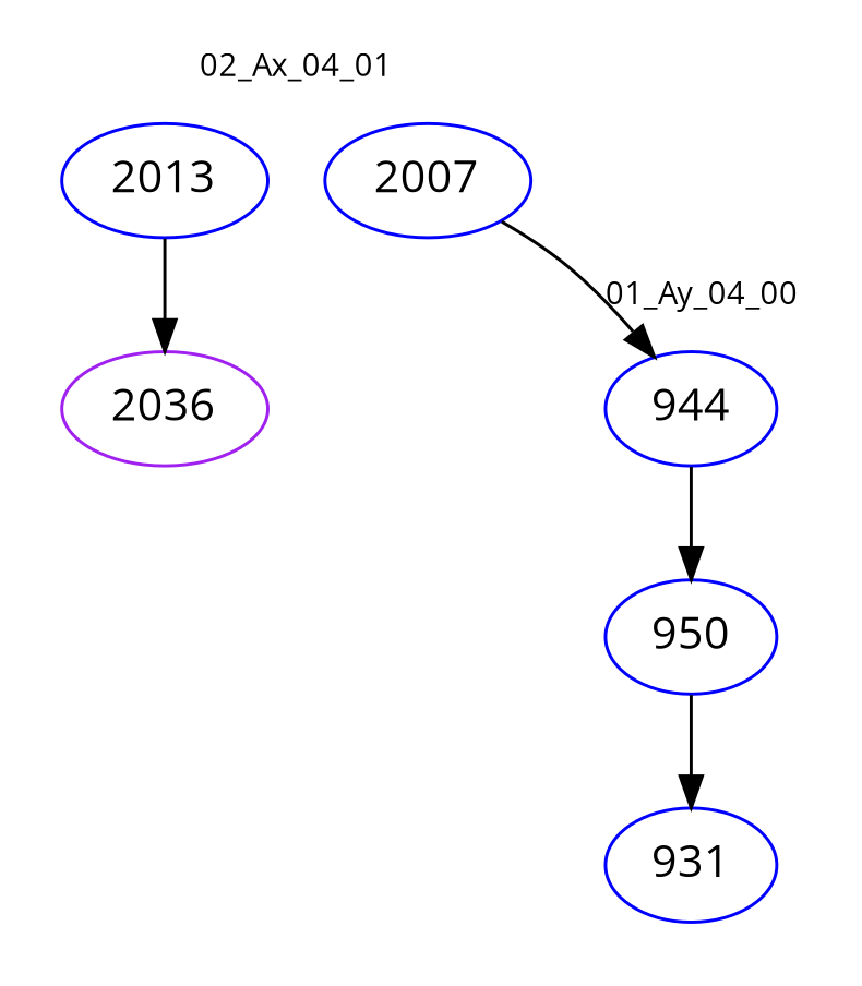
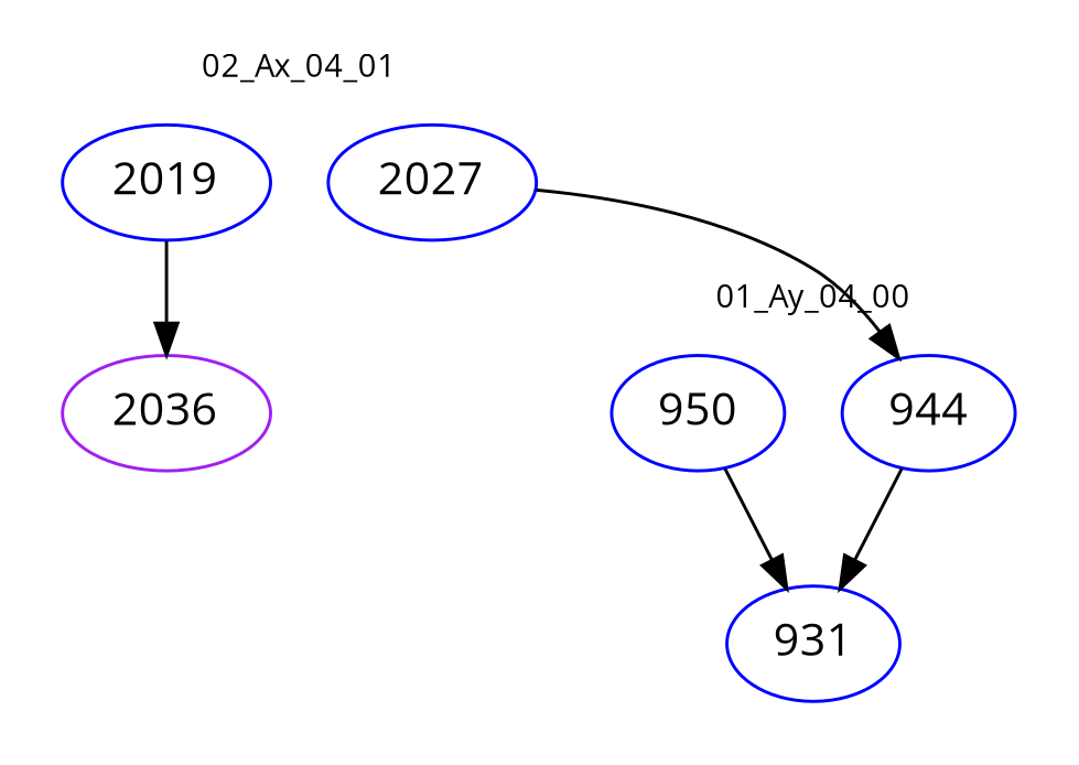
  digraph {
    fontname="Open Sans"
    node [color=blue fontname="Open Sans"]
    edge [color=black fontname="Open Sans"]
    n1 [label=944]
    n2 [label=931]
    n3 [label=950]
-   n4 [label=2007]
-   n5 [label=2013]
+   n4 [label=2027]
+   n5 [label=2019]
    n6 [color=purple label=2036]
    subgraph cluster_1 {
      color=white
      fontsize=10
      label="01_Ay_04_00"
      n1
      n2
      n3
    }
    subgraph cluster_2 {
      color=white
      fontsize=10
      label="02_Ax_04_01"
      n4
      n5
      n6
    }
-   n1 -> n3
+   n1 -> n2
    n3 -> n2
    n4 -> n1
    n5 -> n6
  }
